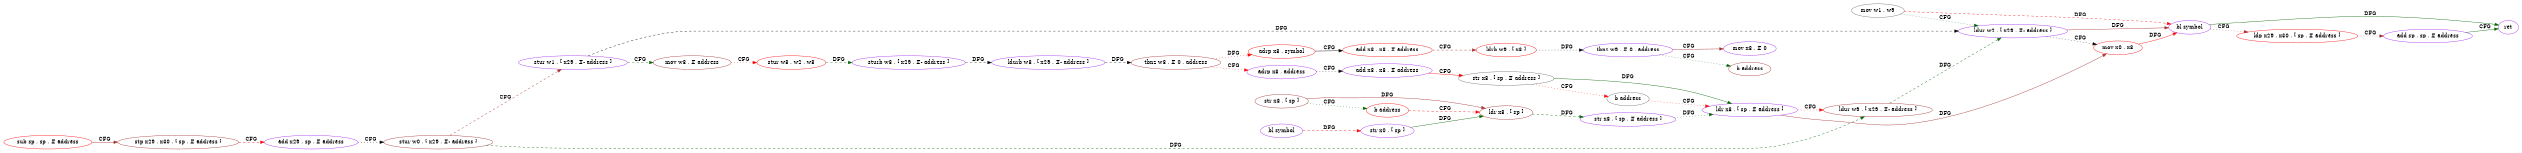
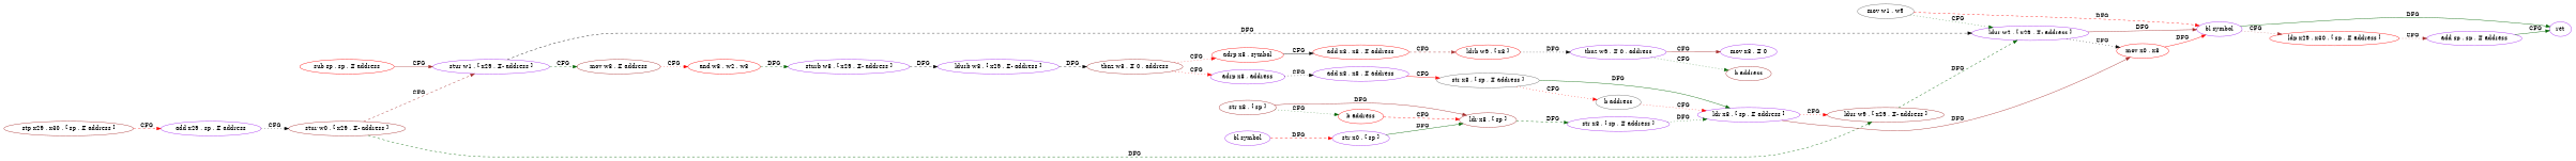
  digraph {
    rankdir=LR
    node [color=purple]
    edge [color=darkgreen style=dotted]
    n1 [color=red label="sub sp , sp , # address"]
    n2 [color=brown label="stp x29 , x30 , [ sp , # address ]"]
    n3 [label="add x29 , sp , # address"]
    n4 [color=brown label="stur w0 , [ x29 , #- address ]"]
    n5 [label="stur w1 , [ x29 , #- address ]"]
    n6 [color=brown label="ldur w9 , [ x29 , #- address ]"]
    n7 [color=brown label="mov w8 , # address"]
    n8 [label="ldur w2 , [ x29 , #- address ]"]
-   n9 [color=red label="stur w8 , w2 , w8"]
+   n9 [color=red label="and w8 , w2 , w8"]
    n10 [color=red label="mov x0 , x8"]
    n11 [label="bl symbol"]
    n12 [label="sturb w8 , [ x29 , #- address ]"]
    n13 [label="ldurb w8 , [ x29 , #- address ]"]
    n14 [color=brown label="tbnz w8 , # 0 , address"]
    n15 [color=red label="adrp x8 , symbol"]
    n16 [label="adrp x8 , address"]
    n17 [color=red label="add x8 , x8 , # address"]
    n18 [label="add x8 , x8 , # address"]
    n19 [color=red label="ldrb w9 , [ x8 ]"]
    n20 [color=gray40 label="str x8 , [ sp , # address ]"]
    n21 [label="tbnz w9 , # 0 , address"]
    n22 [label="mov x8 , # 0"]
    n23 [color=brown label="b address"]
    n24 [color=brown label="str x8 , [ sp ]"]
    n25 [color=red label="b address"]
    n26 [color=brown label="ldr x8 , [ sp ]"]
    n27 [color=gray40 label="b address"]
    n28 [label="ldr x8 , [ sp , # address ]"]
    n29 [label="str x8 , [ sp , # address ]"]
    n30 [label="bl symbol"]
    n31 [label="str x0 , [ sp ]"]
    n32 [color=gray40 label="mov w1 , w9"]
    n33 [color=red label="ldp x29 , x30 , [ sp , # address ]"]
    n34 [label=ret]
    n35 [label="add sp , sp , # address"]
-   n1 -> n2 [color=brown label=CFG style=solid]
+   n1 -> n5 [color=brown label=CFG style=solid]
    n2 -> n3 [color=red label=CFG style=dashed]
    n3 -> n4 [color=black label=CFG]
    n4 -> n5 [color=brown label=CFG style=dashed]
    n4 -> n6 [label=DFG style=dashed]
    n5 -> n7 [label=CFG style=dashed]
    n5 -> n8 [color=black label=DFG style=dashed]
    n6 -> n8 [label=DFG style=dashed]
    n7 -> n9 [color=red label=CFG]
    n8 -> n10 [color=black label=CFG]
    n8 -> n11 [color=brown label=DFG style=solid]
    n9 -> n12 [label=DFG style=dashed]
    n10 -> n11 [color=red label=DFG style=solid]
    n11 -> n33 [color=brown label=CFG]
    n11 -> n34 [label=DFG style=solid]
    n12 -> n13 [color=black label=DFG style=dashed]
    n13 -> n14 [color=black label=DFG style=dashed]
-   n14 -> n15 [color=red label=DFG]
+   n14 -> n15 [color=red label=CFG]
    n14 -> n16 [color=red label=CFG]
    n15 -> n17 [color=black label=CFG style=solid]
    n16 -> n18 [color=black label=CFG]
    n17 -> n19 [color=brown label=CFG style=dashed]
    n18 -> n20 [color=red label=CFG style=solid]
    n19 -> n21 [color=black label=DFG]
    n20 -> n27 [color=red label=CFG]
    n20 -> n28 [label=DFG style=solid]
    n21 -> n22 [color=brown label=CFG style=solid]
    n21 -> n23 [label=CFG]
    n24 -> n25 [label=CFG]
    n24 -> n26 [color=brown label=DFG style=solid]
    n25 -> n26 [color=red label=CFG style=dashed]
    n26 -> n29 [label=DFG style=dashed]
    n27 -> n28 [color=red label=CFG]
    n28 -> n6 [color=red label=CFG]
    n28 -> n10 [color=brown label=DFG style=solid]
    n29 -> n28 [label=DFG]
    n30 -> n31 [color=red label=DFG style=dashed]
    n31 -> n26 [label=DFG style=solid]
    n32 -> n8 [label=CFG]
    n32 -> n11 [color=red label=DFG style=dashed]
    n33 -> n35 [color=brown label=CFG]
    n35 -> n34 [label=CFG style=solid]
  }
